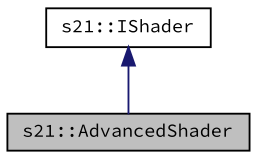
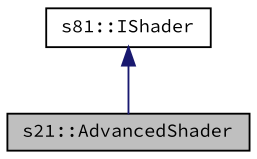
  digraph {
    fontname="Source Code Pro"
    node [color=black fontname="Source Code Pro" fontsize=10 shape=record style=filled]
    n1 [fillcolor=grey75 fontcolor=black height=0.2 label="s21::AdvancedShader" width=0.4]
-   n2 [fillcolor=white height=0.2 label="s21::IShader" width=0.4]
+   n2 [fillcolor=white height=0.2 label="s81::IShader" width=0.4]
    n2 -> n1 [color=midnightblue dir=back fontname="Source Code Pro" fontsize=10 labelfontname=Helvetica labelfontsize=10 style=solid]
  }
